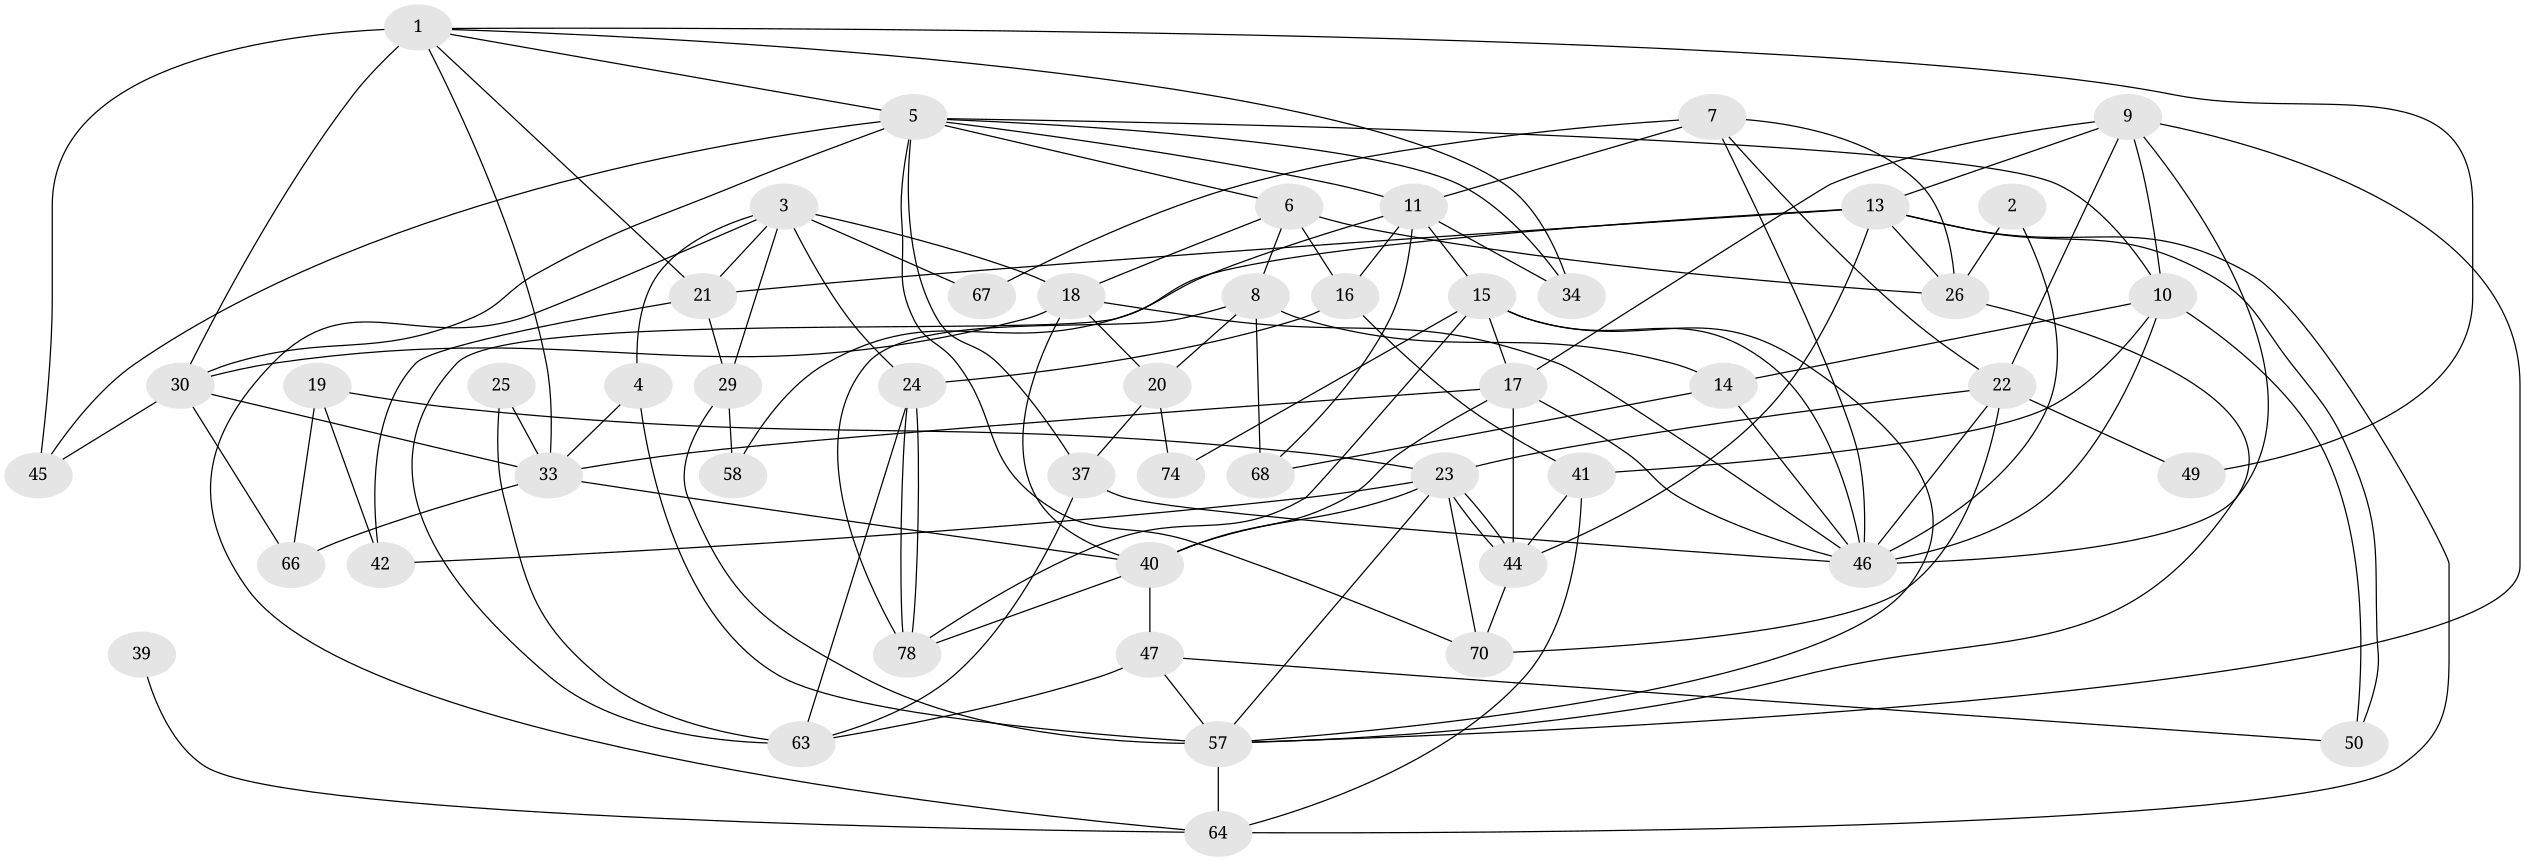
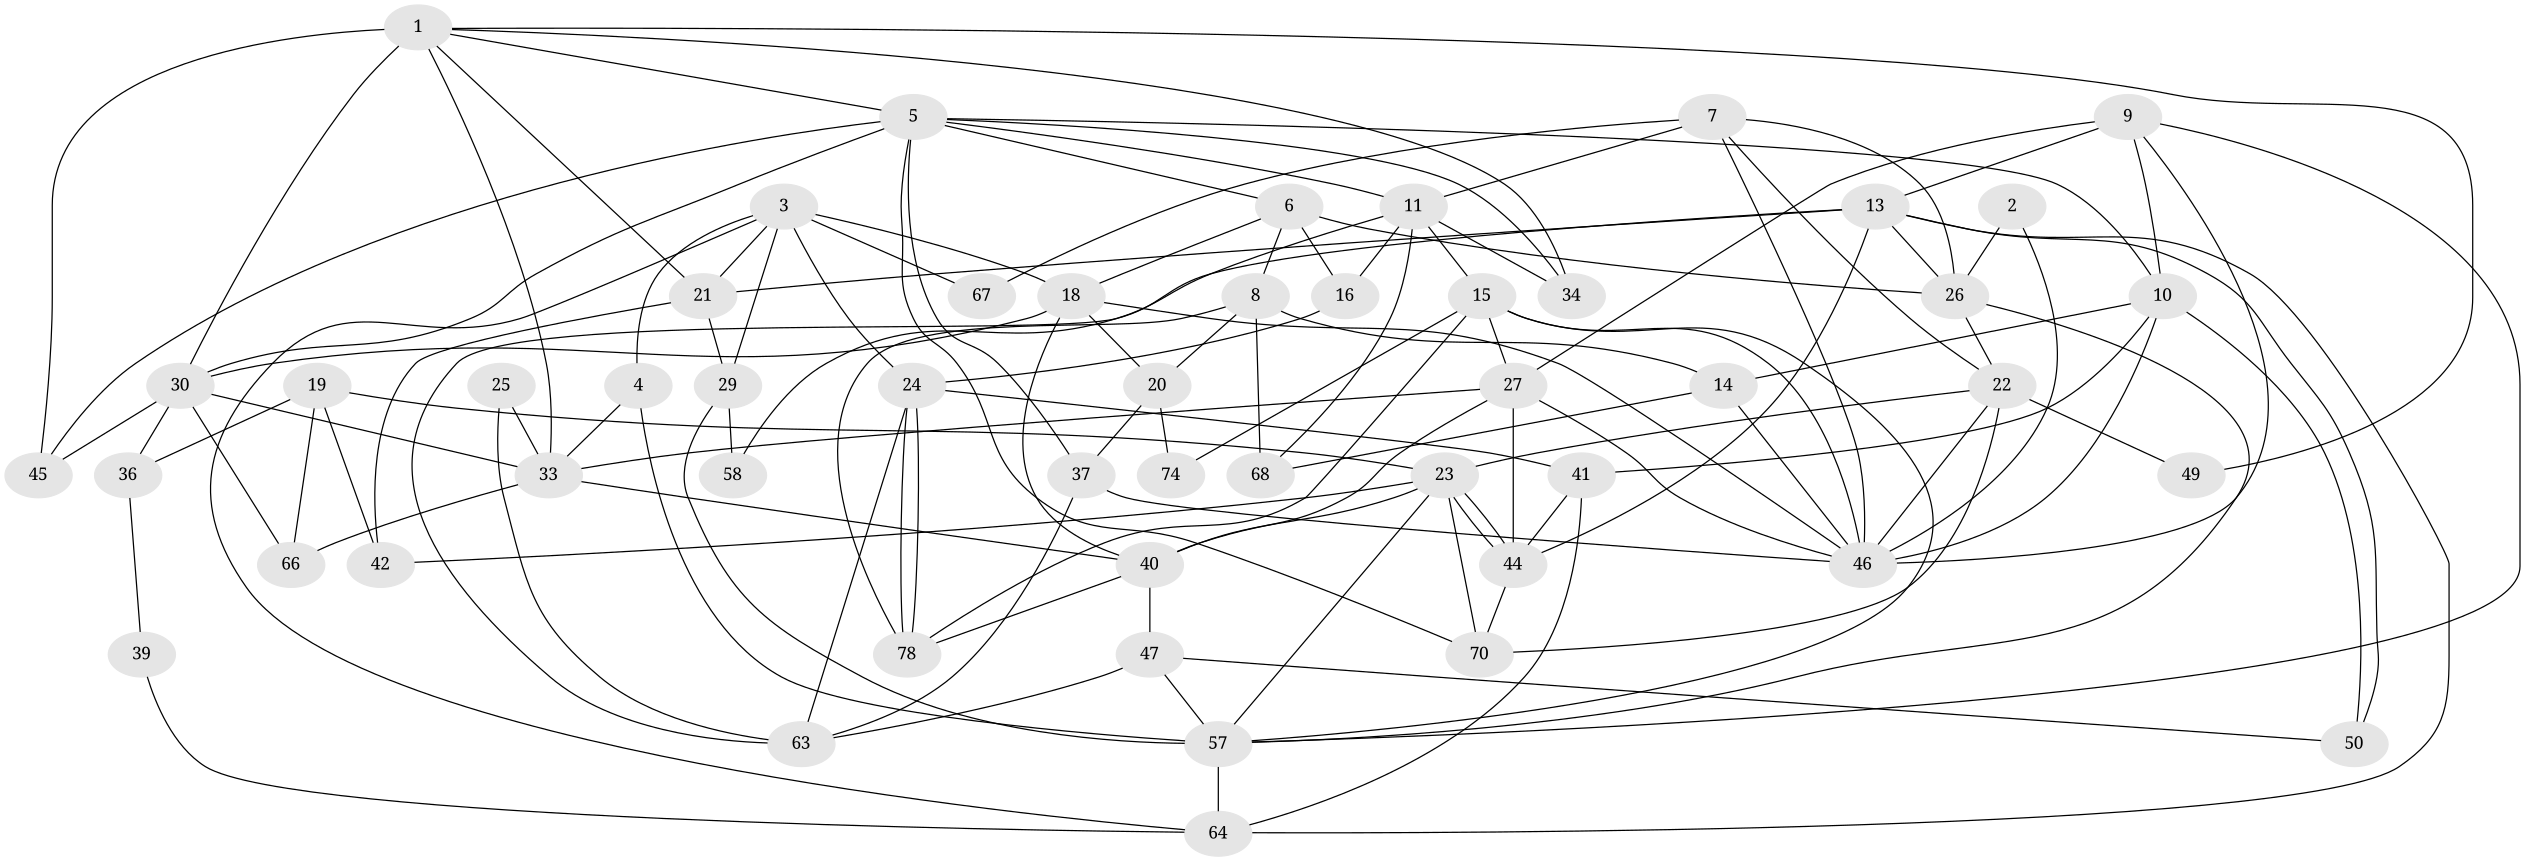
  graph {
    fontname="Noto Serif"
    node [color=gray90 fontname="Noto Serif" style=filled]
    edge [fontname="Noto Serif"]
    1 [super="+12"]
    5 [super="+17"]
    21
    30 [super="+31"]
    33 [super="+48"]
    34
    45
    49
    6 [super="+38"]
    10 [super="+77"]
    11 [super="+65"]
    37
    70
    29 [super="+73"]
    42
+   36
    66
    40 [super="+55"]
    26 [super="+61"]
    57 [super="+68"]
    2
    46 [super="+51"]
    3 [super="+72"]
    4
    18 [super="+76"]
    24
    64 [super="+69"]
    67
    20
    78
    41
    63 [super="+71"]
    58
    8 [super="+53"]
    16 [super="+28"]
    14 [super="+59"]
    50
    n38 [label=68]
    15 [super="+75"]
    7
    22 [super="+43"]
    23 [super="+35"]
    74
    9 [super="+32"]
    13 [super="+54"]
-   27 [super="+52" label=17]
+   27 [super="+52"]
    44
    47 [super="+56"]
    19 [super="+60"]
    39
    25
    1 -- 5
    1 -- 21
    1 -- 30
    1 -- 33
    1 -- 34
    1 -- 45
    1 -- 49
    5 -- 30
    5 -- 34
    5 -- 45
    5 -- 6
    5 -- 10
    5 -- 11
    5 -- 37
    5 -- 70
    21 -- 29
    21 -- 42
    30 -- 33
    30 -- 45
+   30 -- 36
    30 -- 66
    33 -- 66
    33 -- 40
    6 -- 26
    6 -- 18
    6 -- 8
    6 -- 16 [weight=2]
    10 -- 46
    10 -- 41
    10 -- 14
    10 -- 50
    11 -- 34
    11 -- 58
    11 -- 16
    11 -- n38
    11 -- 15
    37 -- 46
    37 -- 63
    29 -- 57
    29 -- 58
+   36 -- 39
    40 -- 78
    40 -- 47
    26 -- 57
    57 -- 64
    2 -- 26
    2 -- 46
    3 -- 21
    3 -- 29
    3 -- 4
    3 -- 18
    3 -- 24
    3 -- 64
    3 -- 67 [weight=2]
    4 -- 33
    4 -- 57
    18 -- 30
    18 -- 40
    18 -- 46
    18 -- 20
    24 -- 78
    24 -- 78
-   16 -- 41
+   24 -- 41
    24 -- 63
    20 -- 37
    20 -- 74
    41 -- 64
    41 -- 44
    8 -- 20
    8 -- 78
    8 -- 14
    8 -- n38 [weight=2]
    16 -- 24
    14 -- 46
    14 -- n38
    15 -- 57
    15 -- 46
    15 -- 78
    15 -- 74
    15 -- 27
    7 -- 11
    7 -- 26
    7 -- 46
    7 -- 67
    7 -- 22
    22 -- 49
    22 -- 70
    22 -- 46
    22 -- 23
    23 -- 70
    23 -- 42
    23 -- 40
    23 -- 57
    23 -- 44
    23 -- 44
    9 -- 10
    9 -- 57
    9 -- 46
-   9 -- 22
+   26 -- 22
    9 -- 13
    9 -- 27
    13 -- 21
    13 -- 26
    13 -- 64
    13 -- 63
    13 -- 50
    13 -- 44
    27 -- 33
    27 -- 40
    27 -- 46
    27 -- 44
    44 -- 70
    47 -- 57
    47 -- 63
    47 -- 50
    19 -- 42
+   19 -- 36
    19 -- 66
    19 -- 23
    39 -- 64
    25 -- 33
    25 -- 63
  }
